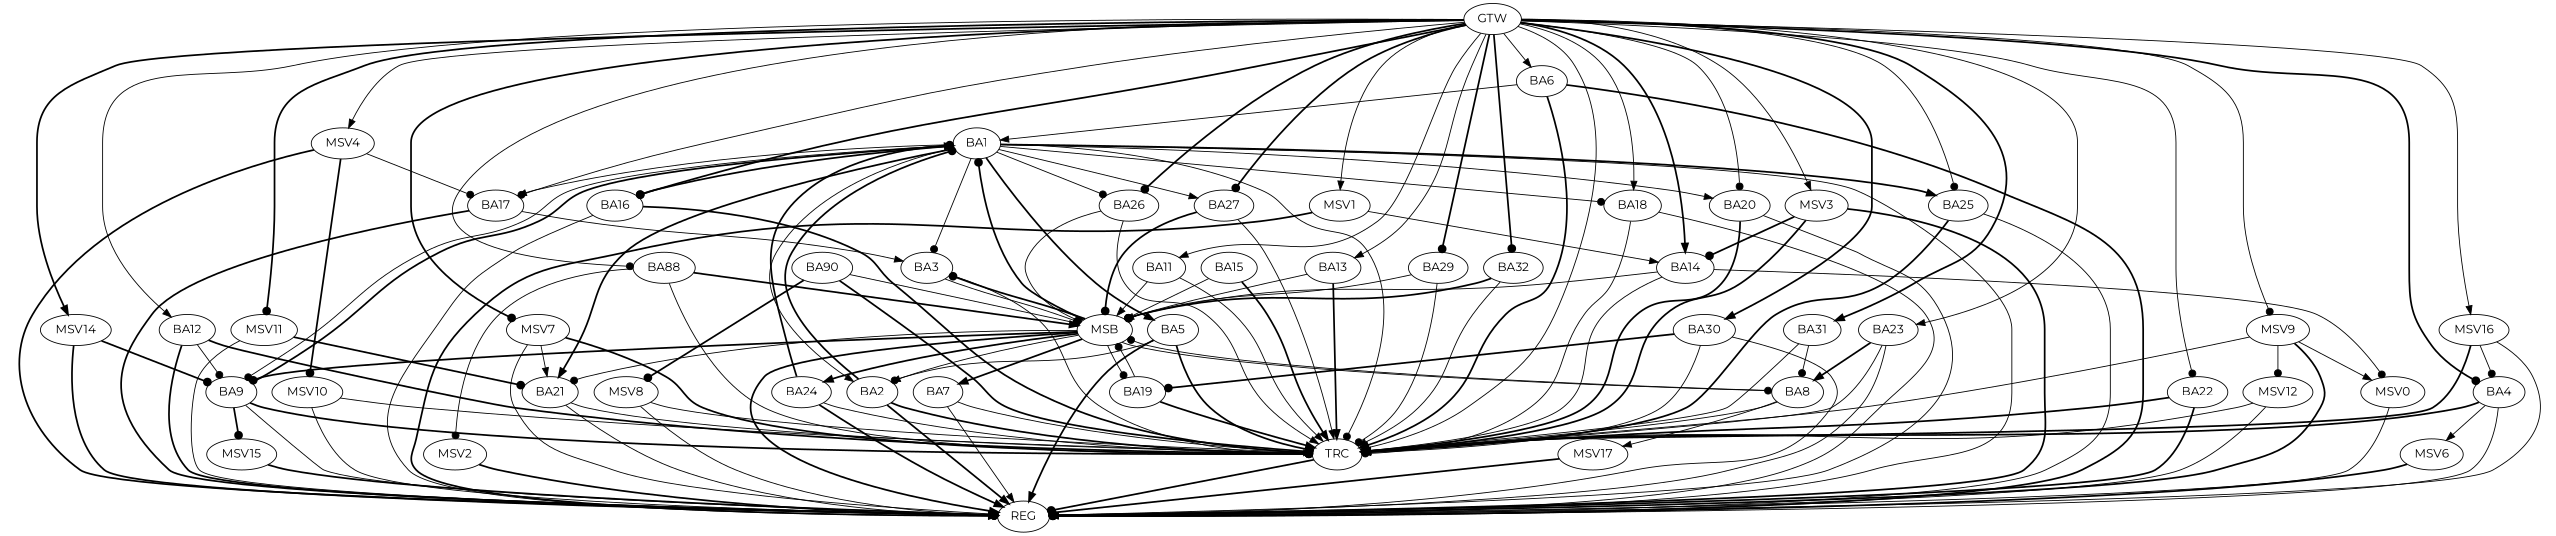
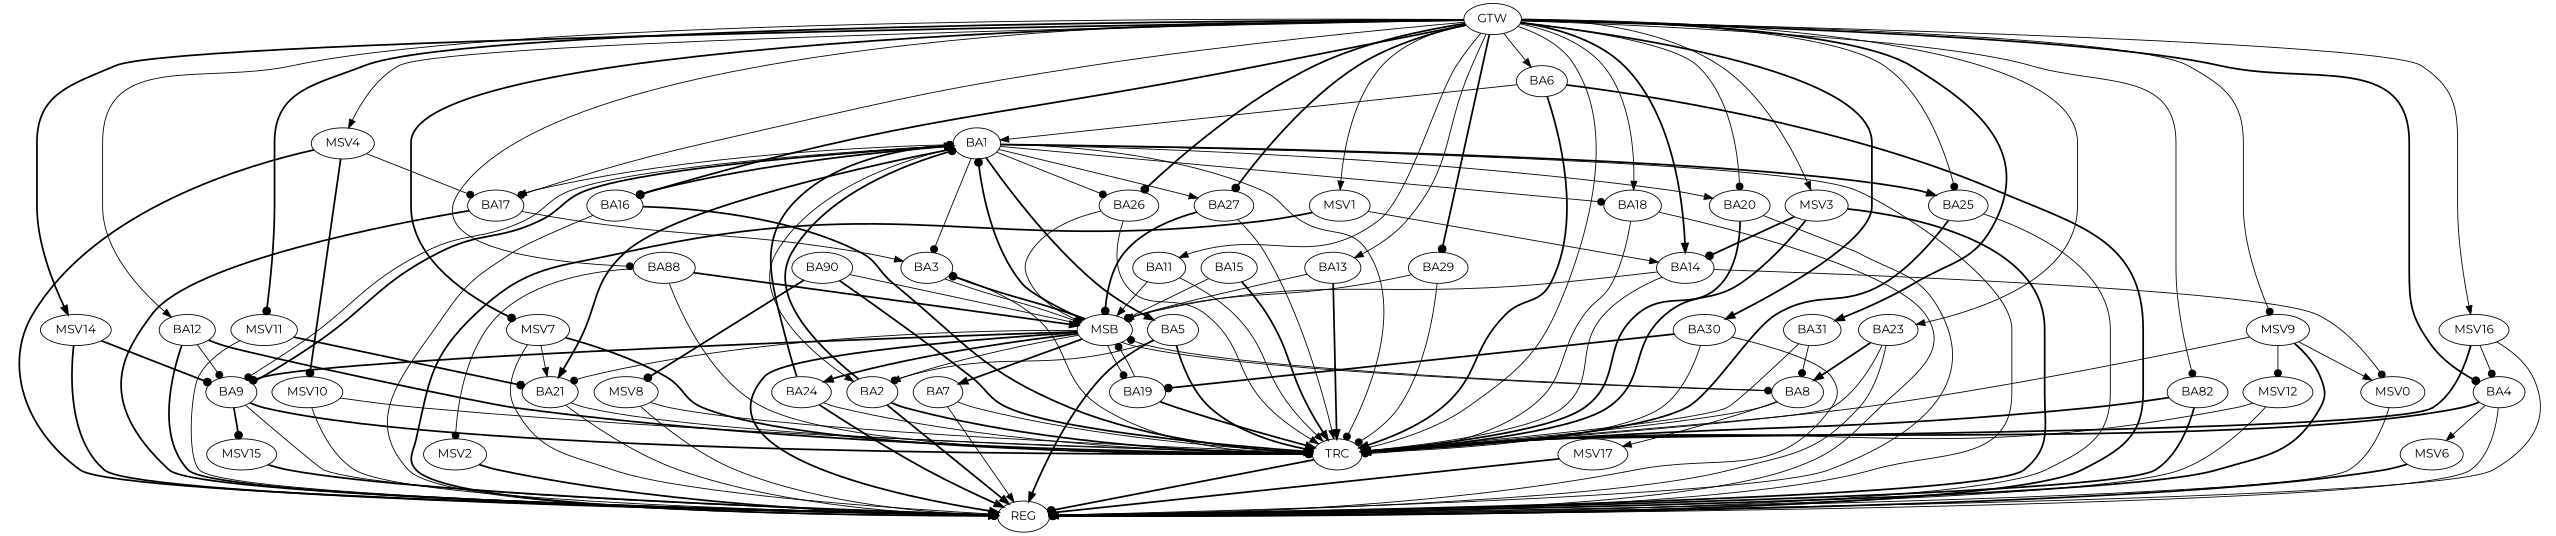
  strict digraph {
    fontname=Montserrat
    node [fontname=Montserrat]
    edge [arrowhead=dot fontname=Montserrat style=solid]
    n1 [label=BA1]
    n2 [label=BA2]
    n3 [label=BA3]
    n4 [label=BA5]
    n5 [label=BA9]
    n6 [label=BA16]
    n7 [label=BA17]
    n8 [label=BA18]
    n9 [label=BA20]
    n10 [label=BA21]
    n11 [label=BA25]
    n12 [label=BA26]
    n13 [label=BA27]
    n14 [label=REG]
    n15 [label=TRC]
    n16 [label=MSB]
    n17 [label=MSV15]
    n18 [label=BA7]
    n19 [label=BA8]
    n20 [label=BA19]
    n21 [label=BA24]
    n22 [label=BA4]
    n23 [label=MSV6]
    n24 [label=BA6]
    n25 [label=MSV17]
    n26 [label=BA90]
    n27 [label=MSV8]
    n28 [label=BA11]
    n29 [label=BA12]
    n30 [label=BA13]
    n31 [label=BA14]
    n32 [label=MSV0]
    n33 [label=BA15]
-   n34 [label=BA22]
+   n34 [label=BA82]
    n35 [label=BA23]
    n36 [label=BA88]
    n37 [label=MSV2]
    n38 [label=BA29]
    n39 [label=BA30]
    n40 [label=BA31]
-   n41 [label=BA32]
    n42 [label=GTW]
    n43 [label=MSV1]
    n44 [label=MSV3]
    n45 [label=MSV4]
    n46 [label=MSV7]
    n47 [label=MSV9]
    n48 [label=MSV11]
    n49 [label=MSV14]
    n50 [label=MSV16]
    n51 [label=MSV10]
    n52 [label=MSV12]
    n1 -> n2 [arrowhead=normal]
    n1 -> n3
    n1 -> n4 [arrowhead=normal style=bold]
    n1 -> n5
    n1 -> n6 [style=bold]
    n1 -> n7 [arrowhead=normal]
    n1 -> n8
    n1 -> n9 [arrowhead=normal]
    n1 -> n10 [arrowhead=normal style=bold]
    n1 -> n11 [arrowhead=normal style=bold]
    n1 -> n12
    n1 -> n13 [arrowhead=normal]
    n1 -> n14 [arrowhead=normal]
    n1 -> n15
    n2 -> n1 [style=bold]
    n2 -> n14 [arrowhead=normal style=bold]
    n2 -> n15 [style=bold]
    n3 -> n15
    n3 -> n16
    n4 -> n2
    n4 -> n14 [arrowhead=normal style=bold]
    n4 -> n15 [style=bold]
    n5 -> n1 [arrowhead=normal style=bold]
    n5 -> n14
    n5 -> n15 [style=bold]
    n5 -> n17 [style=bold]
    n6 -> n14
    n6 -> n15 [style=bold]
    n7 -> n3 [arrowhead=normal]
    n7 -> n14 [arrowhead=normal style=bold]
    n8 -> n14
    n8 -> n15
    n9 -> n14
    n9 -> n15 [arrowhead=normal style=bold]
    n10 -> n14 [arrowhead=normal]
    n10 -> n15
    n11 -> n14
    n11 -> n15 [style=bold]
    n12 -> n15 [arrowhead=normal]
    n12 -> n16
    n13 -> n15 [arrowhead=normal]
    n13 -> n16 [style=bold]
    n15 -> n14 [style=bold]
    n16 -> n1 [style=bold]
    n16 -> n2 [arrowhead=normal]
    n16 -> n3 [style=bold]
    n16 -> n5 [style=bold]
    n16 -> n10
    n16 -> n14 [arrowhead=normal style=bold]
    n16 -> n18 [arrowhead=normal style=bold]
    n16 -> n19
    n16 -> n20
    n16 -> n21 [arrowhead=normal style=bold]
    n17 -> n14 [style=bold]
    n18 -> n14 [arrowhead=normal]
    n18 -> n15
    n19 -> n15 [arrowhead=normal]
    n19 -> n16
    n19 -> n25 [arrowhead=normal]
    n20 -> n15 [arrowhead=normal style=bold]
    n20 -> n16
    n21 -> n1 [style=bold]
    n21 -> n14 [arrowhead=normal style=bold]
    n21 -> n15
    n22 -> n14
    n22 -> n15 [arrowhead=normal style=bold]
    n22 -> n23 [arrowhead=normal]
    n23 -> n14 [style=bold]
    n24 -> n1 [arrowhead=normal]
    n24 -> n14 [style=bold]
    n24 -> n15 [arrowhead=normal style=bold]
    n25 -> n14 [style=bold]
    n26 -> n15 [style=bold]
    n26 -> n16
    n26 -> n27 [style=bold]
    n27 -> n14
    n27 -> n15
    n28 -> n15 [arrowhead=normal]
    n28 -> n16 [arrowhead=normal]
    n29 -> n5
    n29 -> n14 [style=bold]
    n29 -> n15 [style=bold]
    n30 -> n15 [arrowhead=normal style=bold]
    n30 -> n16
    n31 -> n15 [arrowhead=normal]
    n31 -> n16 [arrowhead=normal]
    n31 -> n32
    n32 -> n14
    n33 -> n15 [arrowhead=normal style=bold]
    n33 -> n16
    n34 -> n14 [style=bold]
    n34 -> n15 [arrowhead=normal style=bold]
    n35 -> n14 [arrowhead=normal]
    n35 -> n15
    n35 -> n19 [arrowhead=normal style=bold]
    n36 -> n15
    n36 -> n16 [arrowhead=normal style=bold]
    n36 -> n37
    n37 -> n14 [style=bold]
    n38 -> n15
    n38 -> n16
    n39 -> n14 [arrowhead=normal]
    n39 -> n15 [arrowhead=normal]
    n39 -> n20 [style=bold]
    n40 -> n15
    n40 -> n19
-   n41 -> n15 [arrowhead=normal]
-   n41 -> n16 [style=bold]
    n42 -> n6 [style=bold]
    n42 -> n7
    n42 -> n8 [arrowhead=normal]
    n42 -> n9
    n42 -> n11
    n42 -> n12 [style=bold]
    n42 -> n13 [style=bold]
    n42 -> n15 [arrowhead=normal]
    n42 -> n22 [style=bold]
    n42 -> n24 [arrowhead=normal]
    n42 -> n28 [arrowhead=normal]
    n42 -> n29 [arrowhead=normal]
    n42 -> n30 [arrowhead=normal]
    n42 -> n31 [arrowhead=normal style=bold]
    n42 -> n34
    n42 -> n35 [arrowhead=normal]
    n42 -> n36
    n42 -> n38 [style=bold]
    n42 -> n39 [arrowhead=normal style=bold]
    n42 -> n40 [arrowhead=normal style=bold]
-   n42 -> n41 [style=bold]
    n42 -> n43 [arrowhead=normal]
    n42 -> n44 [arrowhead=normal]
    n42 -> n45 [arrowhead=normal]
    n42 -> n46 [style=bold]
    n42 -> n47
    n42 -> n48 [style=bold]
    n42 -> n49 [arrowhead=normal style=bold]
    n42 -> n50 [arrowhead=normal]
    n43 -> n14 [arrowhead=normal style=bold]
    n43 -> n31 [arrowhead=normal]
    n44 -> n14 [style=bold]
    n44 -> n15 [arrowhead=normal style=bold]
    n44 -> n31 [style=bold]
    n45 -> n7
    n45 -> n14 [arrowhead=normal style=bold]
    n45 -> n51 [style=bold]
    n46 -> n10 [arrowhead=normal]
    n46 -> n14
    n46 -> n15 [style=bold]
    n47 -> n14 [style=bold]
    n47 -> n15
    n47 -> n32 [arrowhead=normal]
    n47 -> n52
    n48 -> n10 [style=bold]
    n48 -> n14 [arrowhead=normal]
    n49 -> n5 [style=bold]
    n49 -> n14 [style=bold]
    n50 -> n14 [arrowhead=normal]
    n50 -> n15 [style=bold]
    n50 -> n22
    n51 -> n14 [arrowhead=normal]
    n51 -> n15 [arrowhead=normal]
    n52 -> n14 [arrowhead=normal]
    n52 -> n15
  }
